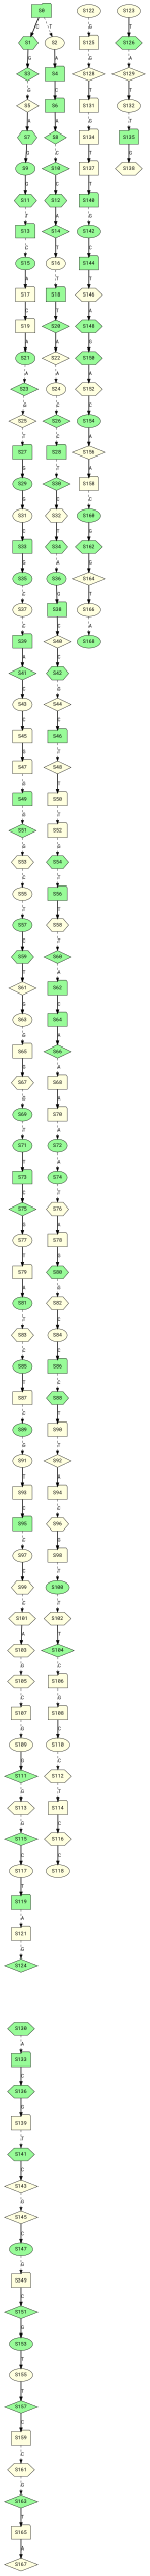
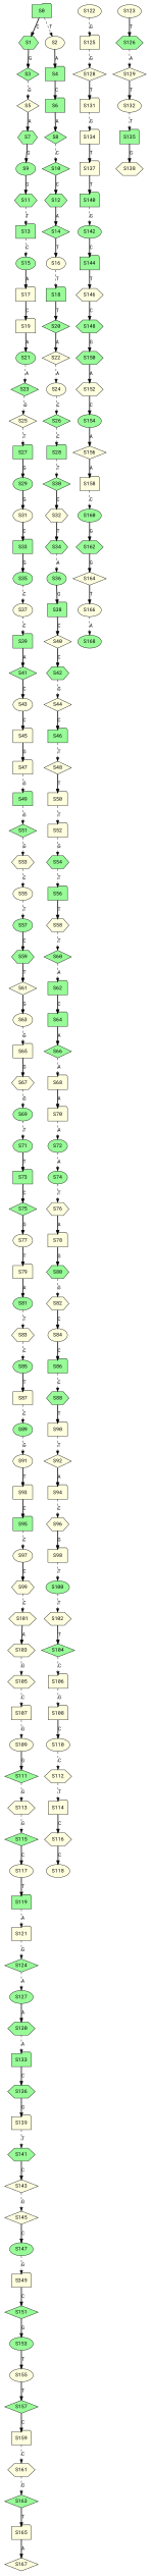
  strict digraph {
    fontname="Roboto Mono"
    node [fillcolor=lightyellow fontname="Roboto Mono" shape=folder style=filled]
    edge [fontname="Roboto Mono" style=bold]
    S0 [fillcolor=palegreen]
    S1 [fillcolor=palegreen shape=hexagon]
    S2 [shape=ellipse]
    S3 [fillcolor=palegreen shape=diamond]
    S4 [fillcolor=palegreen]
    S5 [shape=diamond]
    S6 [fillcolor=palegreen]
    S7 [fillcolor=palegreen shape=hexagon]
    S8 [fillcolor=palegreen shape=diamond]
    S9 [fillcolor=palegreen shape=ellipse]
    S10 [fillcolor=palegreen shape=diamond]
    S11 [fillcolor=palegreen shape=hexagon]
    S12 [fillcolor=palegreen shape=hexagon]
    S13 [fillcolor=palegreen]
    S14 [fillcolor=palegreen shape=diamond]
    S15 [fillcolor=palegreen shape=ellipse]
    S16 [shape=ellipse]
    S17
    S18 [fillcolor=palegreen]
    S19
    S20 [fillcolor=palegreen shape=diamond]
    S21 [fillcolor=palegreen shape=ellipse]
    S22 [shape=diamond]
    S23 [fillcolor=palegreen shape=diamond]
    S24 [shape=ellipse]
    S25 [shape=diamond]
    S26 [fillcolor=palegreen shape=diamond]
    S27 [fillcolor=palegreen]
    S28 [fillcolor=palegreen]
    S29 [fillcolor=palegreen shape=ellipse]
    S30 [fillcolor=palegreen shape=diamond]
    S31 [shape=ellipse]
    S32 [shape=hexagon]
    S33 [fillcolor=palegreen]
    S34 [fillcolor=palegreen shape=hexagon]
    S35 [fillcolor=palegreen shape=ellipse]
    S36 [fillcolor=palegreen shape=ellipse]
    S37 [shape=ellipse]
    S38 [fillcolor=palegreen]
    S39 [fillcolor=palegreen]
    S40 [shape=diamond]
    S41 [fillcolor=palegreen shape=diamond]
    S42 [fillcolor=palegreen shape=hexagon]
    S43 [shape=ellipse]
    S44 [shape=diamond]
    S45
    S46 [fillcolor=palegreen]
    S47
    S48 [shape=diamond]
    S49 [fillcolor=palegreen]
    S50
    S51 [fillcolor=palegreen shape=diamond]
    S52
    S53 [shape=hexagon]
    S54 [fillcolor=palegreen shape=hexagon]
    S55 [shape=ellipse]
    S56 [fillcolor=palegreen]
    S57 [fillcolor=palegreen shape=ellipse]
    S58 [shape=hexagon]
    S59 [fillcolor=palegreen shape=hexagon]
    S60 [fillcolor=palegreen shape=diamond]
    S61 [shape=diamond]
    S62 [fillcolor=palegreen]
    S63 [shape=ellipse]
    S64 [fillcolor=palegreen]
    S65
    S66 [fillcolor=palegreen shape=diamond]
    S67 [shape=hexagon]
    S68
    S69 [fillcolor=palegreen shape=ellipse]
    S70
    S71 [fillcolor=palegreen shape=ellipse]
    S72 [fillcolor=palegreen shape=ellipse]
    S73 [fillcolor=palegreen]
    S74 [fillcolor=palegreen shape=ellipse]
    S75 [fillcolor=palegreen shape=diamond]
    S76 [shape=hexagon]
    S77 [shape=ellipse]
    S78
    S79
    S80 [fillcolor=palegreen shape=hexagon]
    S81 [fillcolor=palegreen shape=ellipse]
    S82 [shape=hexagon]
    S83 [shape=hexagon]
    S84 [shape=ellipse]
    S85 [fillcolor=palegreen shape=ellipse]
    S86 [fillcolor=palegreen]
    S87
    S88 [fillcolor=palegreen shape=hexagon]
    S89 [fillcolor=palegreen shape=ellipse]
    S90
    S91 [shape=ellipse]
    S92 [shape=diamond]
    S93
    S94
    S95 [fillcolor=palegreen]
    S96 [shape=hexagon]
    S97 [shape=ellipse]
    S98
    S99 [shape=hexagon]
    S100 [fillcolor=palegreen shape=ellipse]
    S101 [shape=hexagon]
    S102 [shape=hexagon]
    S103 [shape=hexagon]
    S104 [fillcolor=palegreen shape=diamond]
    S105 [shape=hexagon]
    S106
    S107
    S108
    S109 [shape=ellipse]
    S110 [shape=ellipse]
    S111 [fillcolor=palegreen shape=diamond]
    S112 [shape=hexagon]
    S113 [shape=hexagon]
    S114
    S115 [fillcolor=palegreen shape=diamond]
    S116 [shape=hexagon]
    S117 [shape=ellipse]
    S118 [shape=ellipse]
    S119 [fillcolor=palegreen]
    S121
    S124 [fillcolor=palegreen shape=diamond]
    S122 [shape=ellipse]
    S125
    S123 [shape=ellipse]
    S126 [fillcolor=palegreen shape=hexagon]
+   S127 [fillcolor=palegreen shape=ellipse]
    S128 [shape=diamond]
    S129 [shape=diamond]
    S130 [fillcolor=palegreen shape=hexagon]
    S131
    S132 [shape=ellipse]
    S133 [fillcolor=palegreen]
    S134
    S135 [fillcolor=palegreen]
    S136 [fillcolor=palegreen shape=hexagon]
    S137
    S138 [shape=hexagon]
    S139
    S140 [fillcolor=palegreen]
    S141 [fillcolor=palegreen shape=hexagon]
    S142 [fillcolor=palegreen shape=ellipse]
    S143 [shape=diamond]
    S144 [fillcolor=palegreen]
    S145 [shape=diamond]
    S146 [shape=hexagon]
    S147 [fillcolor=palegreen shape=ellipse]
    S148 [fillcolor=palegreen shape=hexagon]
    n149 [label=S349]
    S150 [fillcolor=palegreen shape=hexagon]
    S151 [fillcolor=palegreen shape=diamond]
    S152 [shape=hexagon]
    S153 [fillcolor=palegreen shape=ellipse]
    S154 [fillcolor=palegreen shape=ellipse]
    S155 [shape=ellipse]
    S156 [shape=diamond]
    S157 [fillcolor=palegreen shape=diamond]
    S158
    S159
    S160 [fillcolor=palegreen shape=ellipse]
    S161 [shape=hexagon]
    S162 [fillcolor=palegreen shape=hexagon]
    S163 [fillcolor=palegreen shape=diamond]
    S164 [shape=diamond]
    S165
    S166 [shape=ellipse]
    S167 [shape=diamond]
    S168 [fillcolor=palegreen shape=ellipse]
    S0 -> S1 [label=C]
    S0 -> S2 [label=T style=dashed]
    S1 -> S3 [label=G]
    S2 -> S4 [label=A]
    S3 -> S5 [label=G style=dashed]
    S4 -> S6 [label=C]
    S5 -> S7 [label=A]
    S6 -> S8 [label=A]
    S7 -> S9 [label=G]
    S8 -> S10 [label=C style=dashed]
    S9 -> S11 [label=G]
    S10 -> S12 [label=C]
    S11 -> S13 [label=T style=dashed]
    S12 -> S14 [label=A]
    S13 -> S15 [label=C style=dashed]
    S14 -> S16 [label=T]
    S15 -> S17 [label=A]
    S16 -> S18 [label=T style=dashed]
    S17 -> S19 [label=C]
    S18 -> S20 [label=T]
    S19 -> S21 [label=A]
    S20 -> S22 [label=A]
    S21 -> S23 [label=A style=dashed]
    S22 -> S24 [label=A style=dashed]
    S23 -> S25 [label=G style=dashed]
    S24 -> S26 [label=C style=dashed]
    S25 -> S27 [label=T style=dashed]
    S26 -> S28 [label=C style=dashed]
    S27 -> S29 [label=G]
    S28 -> S30 [label=T style=dashed]
    S29 -> S31 [label=G]
    S30 -> S32 [label=C]
    S31 -> S33 [label=C]
    S32 -> S34 [label=T]
    S33 -> S35 [label=G]
    S34 -> S36 [label=A style=dashed]
    S35 -> S37 [label=C style=dashed]
    S36 -> S38 [label=G]
    S37 -> S39 [label=C style=dashed]
    S38 -> S40 [label=C]
    S39 -> S41 [label=A]
    S40 -> S42 [label=C]
    S41 -> S43 [label=C]
    S42 -> S44 [label=G style=dashed]
    S43 -> S45 [label=C]
    S44 -> S46 [label=C]
    S45 -> S47 [label=G]
    S46 -> S48 [label=T style=dashed]
    S47 -> S49 [label=G style=dashed]
    S48 -> S50 [label=T]
    S49 -> S51 [label=G style=dashed]
    S50 -> S52 [label=T style=dashed]
    S51 -> S53 [label=G style=dashed]
    S52 -> S54 [label=G style=dashed]
    S53 -> S55 [label=C style=dashed]
    S54 -> S56 [label=T style=dashed]
    S55 -> S57 [label=T style=dashed]
    S56 -> S58 [label=T]
    S57 -> S59 [label=C]
    S58 -> S60 [label=T style=dashed]
    S59 -> S61 [label=T]
    S60 -> S62 [label=A style=dashed]
    S61 -> S63 [label=G]
    S62 -> S64 [label=C]
    S63 -> S65 [label=G style=dashed]
    S64 -> S66 [label=A]
    S65 -> S67 [label=G]
    S66 -> S68 [label=A style=dashed]
    S67 -> S69 [label=G style=dashed]
    S68 -> S70 [label=A]
    S69 -> S71 [label=T style=dashed]
    S70 -> S72 [label=A style=dashed]
    S71 -> S73 [label=T]
    S72 -> S74 [label=A style=dashed]
    S73 -> S75 [label=C]
    S74 -> S76 [label=T style=dashed]
    S75 -> S77 [label=G]
    S76 -> S78 [label=A]
    S77 -> S79 [label=T]
    S78 -> S80 [label=G]
    S79 -> S81 [label=A]
    S80 -> S82 [label=G style=dashed]
    S81 -> S83 [label=T style=dashed]
    S82 -> S84 [label=C]
    S83 -> S85 [label=C style=dashed]
    S84 -> S86 [label=C]
    S85 -> S87 [label=T]
    S86 -> S88 [label=C style=dashed]
    S87 -> S89 [label=C style=dashed]
    S88 -> S90 [label=T]
    S89 -> S91 [label=G style=dashed]
    S90 -> S92 [label=T style=dashed]
    S91 -> S93 [label=T]
    S92 -> S94 [label=A]
    S93 -> S95 [label=C]
    S94 -> S96 [label=C style=dashed]
    S95 -> S97 [label=C style=dashed]
    S96 -> S98 [label=G]
    S97 -> S99 [label=C]
    S98 -> S100 [label=T style=dashed]
    S99 -> S101 [label=C style=dashed]
    S100 -> S102 [label=T style=dashed]
    S101 -> S103 [label=A]
    S102 -> S104 [label=T]
    S103 -> S105 [label=G style=dashed]
    S104 -> S106 [label=C style=dashed]
    S105 -> S107 [label=C style=dashed]
    S106 -> S108 [label=G style=dashed]
    S107 -> S109 [label=G style=dashed]
    S108 -> S110 [label=C]
    S109 -> S111 [label=G]
    S110 -> S112 [label=C style=dashed]
    S111 -> S113 [label=G style=dashed]
    S112 -> S114 [label=T style=dashed]
    S113 -> S115 [label=G style=dashed]
    S114 -> S116 [label=C]
    S115 -> S117 [label=C]
    S116 -> S118 [label=C]
    S117 -> S119 [label=T]
    S119 -> S121 [label=A style=dashed]
    S121 -> S124 [label=G style=dashed]
+   S124 -> S127 [label=A style=dashed]
    S122 -> S125 [label=G style=dashed]
    S125 -> S128 [label=G style=dashed]
    S123 -> S126 [label=T]
    S126 -> S129 [label=A style=dashed]
+   S127 -> S130 [label=A]
    S128 -> S131 [label=T]
    S129 -> S132 [label=T]
    S130 -> S133 [label=A style=dashed]
    S131 -> S134 [label=G style=dashed]
    S132 -> S135 [label=T style=dashed]
    S133 -> S136 [label=C]
    S134 -> S137 [label=T]
    S135 -> S138 [label=G]
    S136 -> S139 [label=G]
    S137 -> S140 [label=T]
    S139 -> S141 [label=T style=dashed]
    S140 -> S142 [label=G style=dashed]
    S141 -> S143 [label=C]
    S142 -> S144 [label=C]
    S143 -> S145 [label=G style=dashed]
    S144 -> S146 [label=T]
    S145 -> S147 [label=C]
-   S146 -> S148 [label=A]
+   S146 -> S148 [label=C]
    S147 -> n149 [label=G style=dashed]
    S148 -> S150 [label=G]
    n149 -> S151 [label=C]
    S150 -> S152 [label=A]
    S151 -> S153 [label=G]
    S152 -> S154 [label=C]
    S153 -> S155 [label=T]
    S154 -> S156 [label=A]
    S155 -> S157 [label=T]
    S156 -> S158 [label=A]
    S157 -> S159 [label=C]
    S158 -> S160 [label=C style=dashed]
    S159 -> S161 [label=C style=dashed]
    S160 -> S162 [label=G]
    S161 -> S163 [label=G style=dashed]
    S162 -> S164 [label=G]
    S163 -> S165 [label=T]
    S164 -> S166 [label=T]
    S165 -> S167 [label=A]
    S166 -> S168 [label=A style=dashed]
  }
